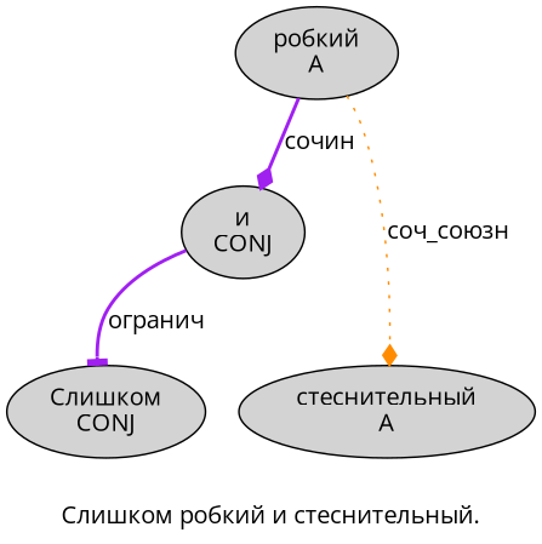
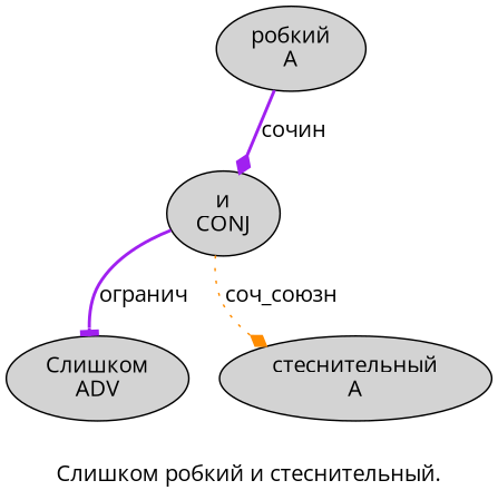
  digraph {
    fontname="Open Sans"
    label="Слишком робкий и стеснительный."
    node [fillcolor=lightgray fontname="Open Sans" penwidth=1 shape=ellipse style=filled]
    edge [arrowhead=diamond color=purple fontname="Open Sans" style=bold]
-   n1 [label="Слишком\nCONJ"]
+   n1 [label="Слишком\nADV"]
    n2 [label="робкий\nA"]
    n3 [label="и\nCONJ"]
    n4 [label="стеснительный\nA"]
    n2 -> n3 [label="сочин"]
    n3 -> n1 [arrowhead=tee label="огранич"]
-   n2 -> n4 [color=darkorange label="соч_союзн" style=dotted]
+   n3 -> n4 [color=darkorange label="соч_союзн" style=dotted]
  }
